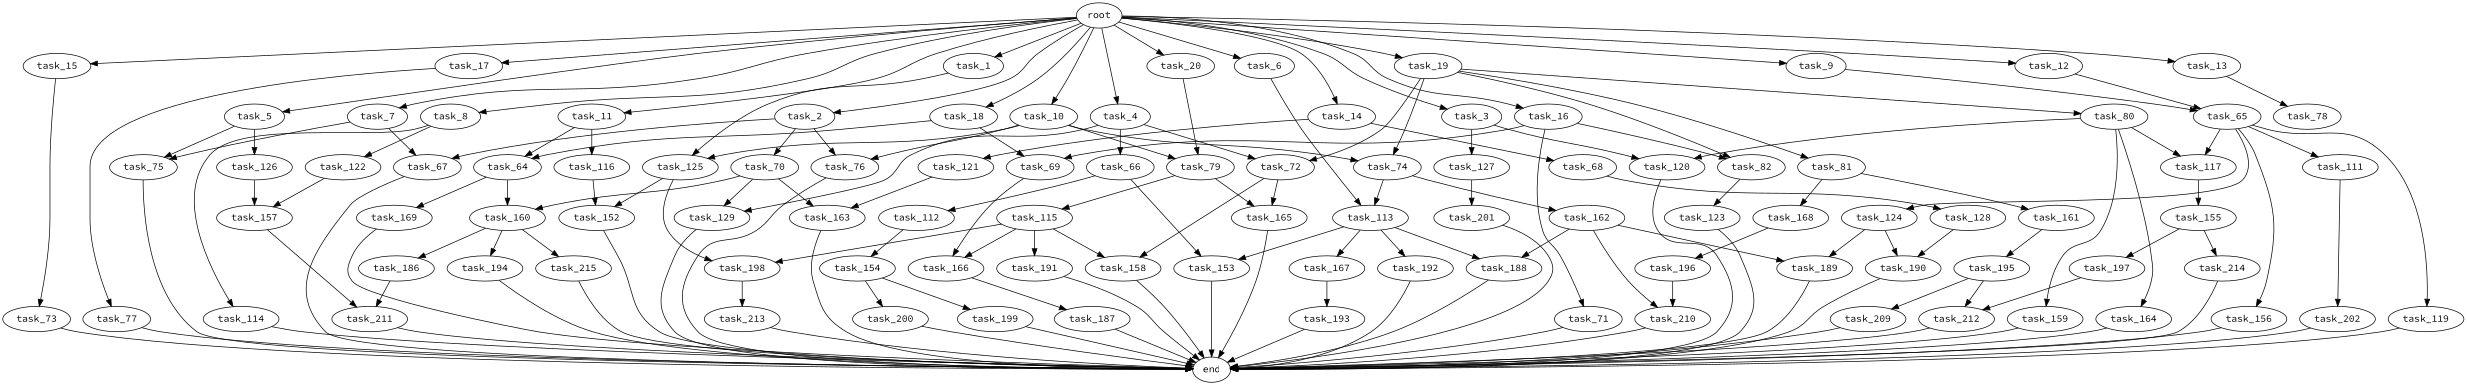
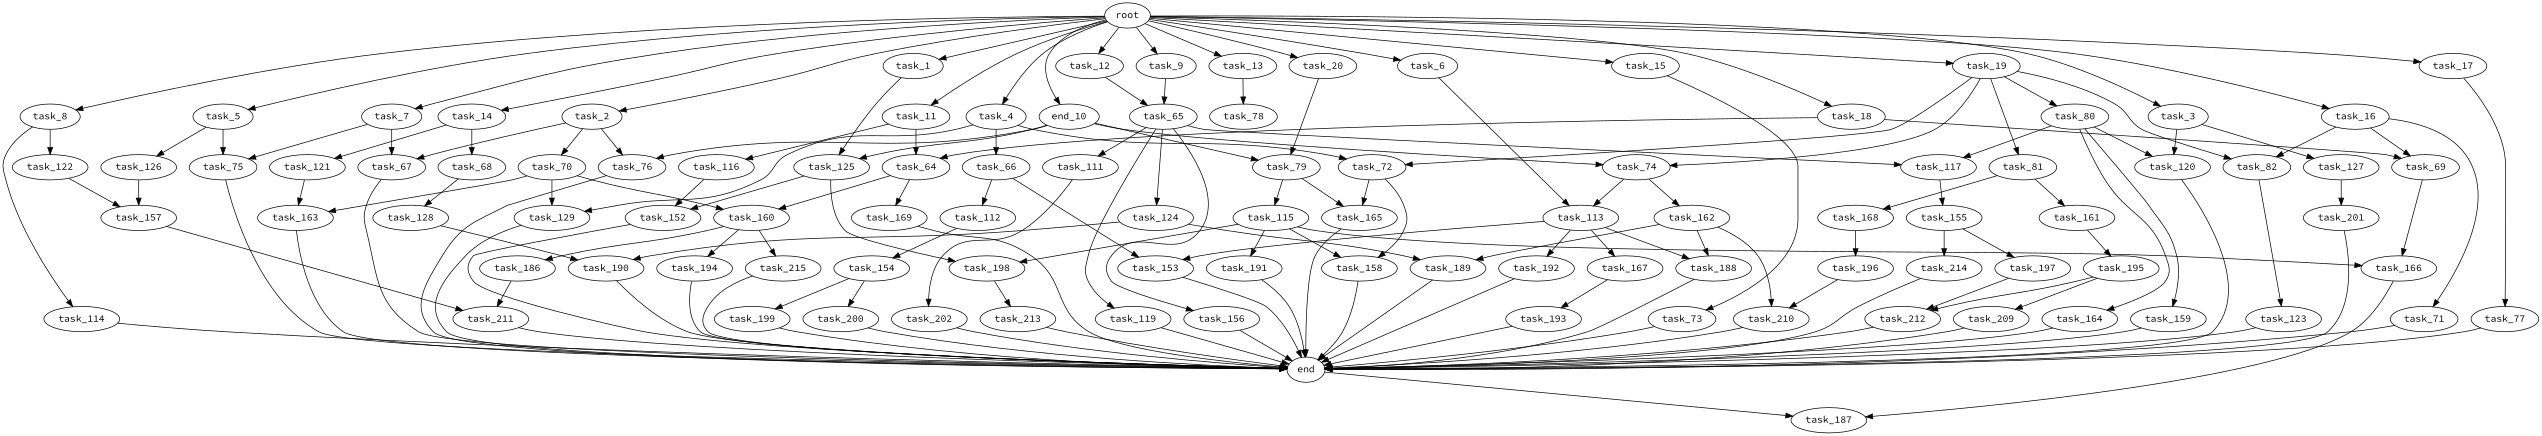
  digraph {
    fontname="Source Code Pro"
    node [fontname="Source Code Pro"]
    edge [fontname="Source Code Pro"]
    root
    task_1
    task_2
    task_3
    task_4
    task_5
    task_6
    task_7
    task_8
    task_9
-   task_10
+   task_10 [label=end_10]
    task_11
    task_12
    task_13
    task_14
    task_15
    task_16
    task_17
    task_18
    task_19
    task_20
    task_125
    task_67
    task_70
    task_76
    task_120
    task_127
    task_66
    task_72
    task_129
    task_75
    task_126
    task_113
    task_114
    task_122
    task_65
    task_74
    task_79
    task_64
    task_116
    task_78
    task_68
    task_121
    task_73
    task_69
    task_71
    task_82
    task_77
    task_80
    task_81
    task_198
    task_152
    end
    task_160
    task_163
    task_201
    task_112
    task_153
    task_158
    task_165
    task_157
    task_167
    task_188
    task_192
    task_111
    task_117
    task_119
    task_124
    task_156
    task_162
    task_115
    task_169
    task_128
    task_166
    task_123
    task_159
    task_164
    task_161
    task_168
    task_186
    task_194
    task_215
    task_202
    task_155
    task_189
    task_190
    task_154
    task_187
    task_210
    task_191
    task_195
    task_196
    task_199
    task_200
    task_193
    task_213
    task_197
    task_214
    task_211
    task_212
    task_209
    root -> task_1
    root -> task_2
    root -> task_3
    root -> task_4
    root -> task_5
    root -> task_6
    root -> task_7
    root -> task_8
    root -> task_9
    root -> task_10
    root -> task_11
    root -> task_12
    root -> task_13
    root -> task_14
    root -> task_15
    root -> task_16
    root -> task_17
    root -> task_18
    root -> task_19
    root -> task_20
    task_1 -> task_125
    task_2 -> task_67
    task_2 -> task_70
    task_2 -> task_76
    task_3 -> task_120
    task_3 -> task_127
    task_4 -> task_66
    task_4 -> task_72
    task_4 -> task_129
    task_5 -> task_75
    task_5 -> task_126
    task_6 -> task_113
    task_7 -> task_67
    task_7 -> task_75
    task_8 -> task_114
    task_8 -> task_122
    task_9 -> task_65
    task_10 -> task_125
    task_10 -> task_76
    task_10 -> task_74
    task_10 -> task_79
    task_11 -> task_64
    task_11 -> task_116
    task_12 -> task_65
    task_13 -> task_78
    task_14 -> task_68
    task_14 -> task_121
    task_15 -> task_73
    task_16 -> task_69
    task_16 -> task_71
    task_16 -> task_82
    task_17 -> task_77
    task_18 -> task_64
    task_18 -> task_69
    task_19 -> task_72
    task_19 -> task_74
    task_19 -> task_82
    task_19 -> task_80
    task_19 -> task_81
    task_20 -> task_79
    task_125 -> task_198
    task_125 -> task_152
    task_67 -> end
    task_70 -> task_129
    task_70 -> task_160
    task_70 -> task_163
    task_76 -> end
    task_120 -> end
    task_127 -> task_201
    task_66 -> task_112
    task_66 -> task_153
    task_72 -> task_158
    task_72 -> task_165
    task_129 -> end
    task_75 -> end
    task_126 -> task_157
    task_113 -> task_153
    task_113 -> task_167
    task_113 -> task_188
    task_113 -> task_192
    task_114 -> end
    task_122 -> task_157
    task_65 -> task_111
    task_65 -> task_117
    task_65 -> task_119
    task_65 -> task_124
    task_65 -> task_156
    task_74 -> task_113
    task_74 -> task_162
    task_79 -> task_165
    task_79 -> task_115
    task_64 -> task_160
    task_64 -> task_169
    task_116 -> task_152
    task_68 -> task_128
    task_121 -> task_163
    task_73 -> end
    task_69 -> task_166
    task_71 -> end
    task_82 -> task_123
    task_77 -> end
    task_80 -> task_120
    task_80 -> task_117
    task_80 -> task_159
    task_80 -> task_164
    task_81 -> task_161
    task_81 -> task_168
    task_198 -> task_213
    task_152 -> end
    task_160 -> task_186
    task_160 -> task_194
    task_160 -> task_215
    task_163 -> end
    task_201 -> end
    task_112 -> task_154
    task_153 -> end
    task_158 -> end
    task_165 -> end
    task_157 -> task_211
    task_167 -> task_193
    task_188 -> end
    task_192 -> end
    task_111 -> task_202
    task_117 -> task_155
    task_119 -> end
    task_124 -> task_189
    task_124 -> task_190
    task_156 -> end
    task_162 -> task_188
    task_162 -> task_189
    task_162 -> task_210
    task_115 -> task_198
    task_115 -> task_158
    task_115 -> task_166
    task_115 -> task_191
    task_169 -> end
    task_128 -> task_190
    task_166 -> task_187
    task_123 -> end
    task_159 -> end
    task_164 -> end
    task_161 -> task_195
    task_168 -> task_196
    task_186 -> task_211
    task_194 -> end
    task_215 -> end
    task_202 -> end
    task_155 -> task_197
    task_155 -> task_214
    task_189 -> end
    task_190 -> end
    task_154 -> task_199
    task_154 -> task_200
-   task_187 -> end
+   end -> task_187
    task_210 -> end
    task_191 -> end
    task_195 -> task_212
    task_195 -> task_209
    task_196 -> task_210
    task_199 -> end
    task_200 -> end
    task_193 -> end
    task_213 -> end
    task_197 -> task_212
    task_214 -> end
    task_211 -> end
    task_212 -> end
    task_209 -> end
  }
